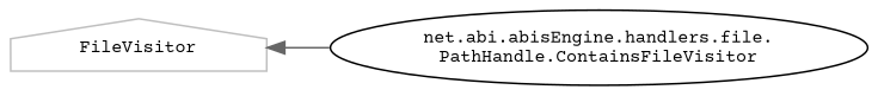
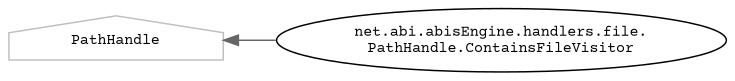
  digraph {
    rankdir=LR
    fontname="Courier Prime"
    node [fillcolor=white fontname="Courier Prime" fontsize=10 style=filled]
-   n1 [color=grey75 height=0.2 label=FileVisitor shape=house width=0.4]
+   n1 [color=grey75 height=0.2 label=PathHandle shape=house width=0.4]
    n2 [color=black height=0.2 label="net.abi.abisEngine.handlers.file.\lPathHandle.ContainsFileVisitor" shape=ellipse width=0.4]
    n1 -> n2 [color=gray40 dir=back fontname="Courier Prime" fontsize=10 labelfontname=Helvetica labelfontsize=10 style=solid]
  }
